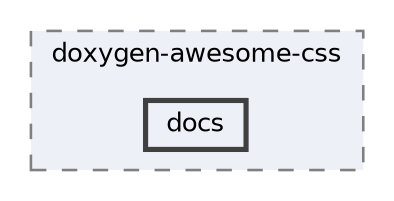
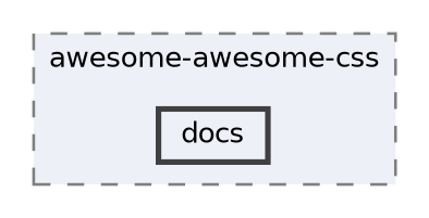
  digraph {
    compound=true
    n1 [color=grey25 fillcolor="#edf0f7" fontname=Helvetica fontsize=10 height=0.2 label=docs shape=box style="filled,bold" width=0.4]
    subgraph cluster_1 {
      bgcolor="#edf0f7"
      fontname=Helvetica
      fontsize=10
-     label="doxygen-awesome-css"
+     label="awesome-awesome-css"
      pencolor=grey50
      style="filled,dashed"
      n1
    }
  }
